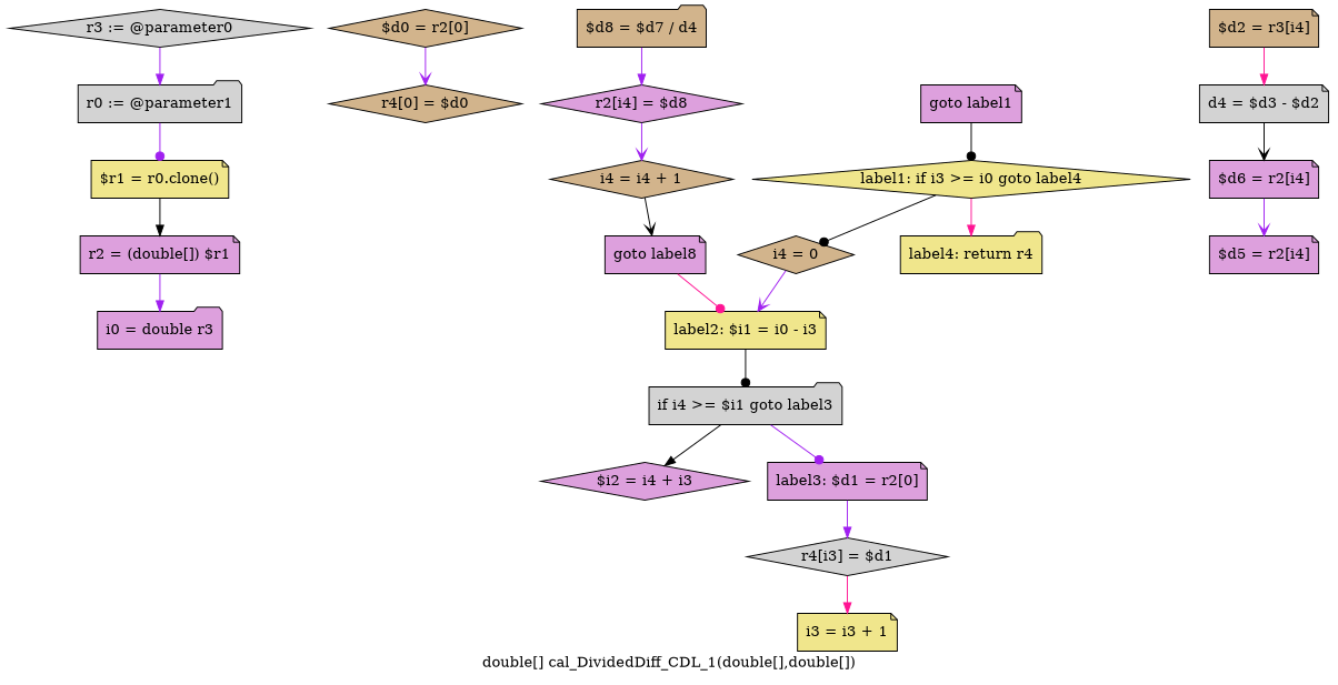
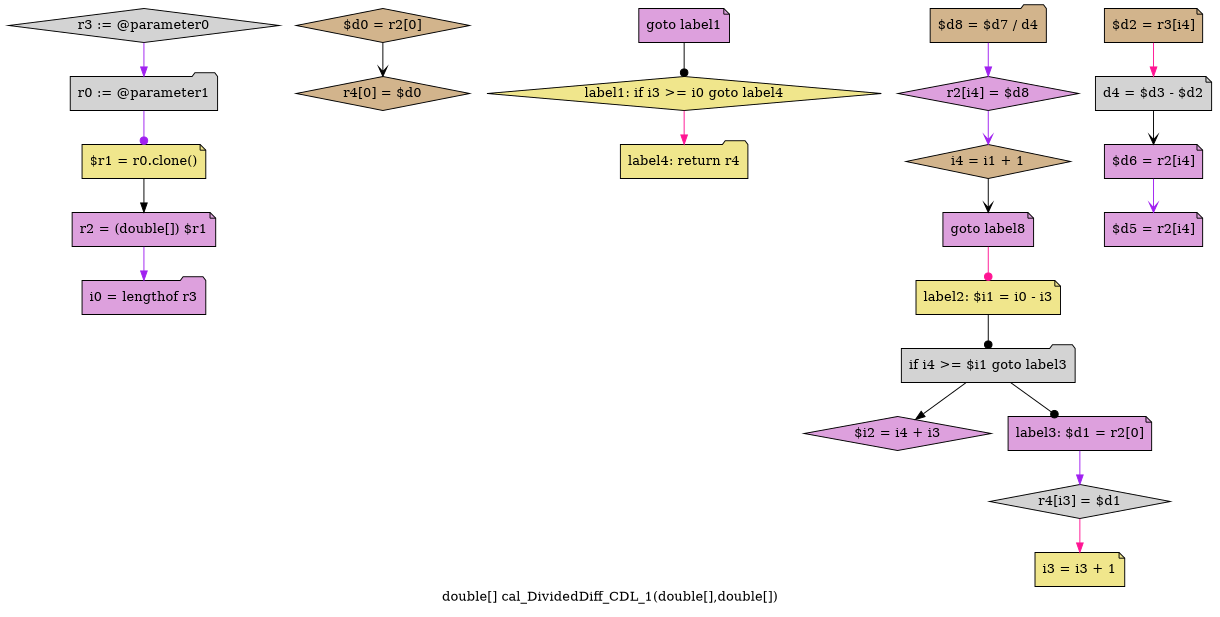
  digraph {
    label="double[] cal_DividedDiff_CDL_1(double[],double[])"
    node [fillcolor=plum shape=note style=filled]
    edge [arrowhead=normal color=purple]
    n1 [fillcolor=lightgrey label="r3 := @parameter0" shape=diamond]
    n2 [fillcolor=lightgrey label="r0 := @parameter1" shape=folder]
    n3 [fillcolor=khaki label="$r1 = r0.clone()"]
    n4 [label="r2 = (double[]) $r1"]
-   n5 [label="i0 = double r3" shape=folder]
+   n5 [label="i0 = lengthof r3" shape=folder]
    n6 [fillcolor=tan label="$d0 = r2[0]" shape=diamond]
    n7 [fillcolor=tan label="r4[0] = $d0" shape=diamond]
    n8 [fillcolor=khaki label="label1: if i3 >= i0 goto label4" shape=diamond]
-   n9 [fillcolor=tan label="i4 = 0" shape=diamond]
    n10 [fillcolor=khaki label="label4: return r4" shape=folder]
    n11 [fillcolor=khaki label="label2: $i1 = i0 - i3"]
    n12 [fillcolor=lightgrey label="if i4 >= $i1 goto label3" shape=folder]
    n13 [label="$i2 = i4 + i3" shape=diamond]
    n14 [label="label3: $d1 = r2[0]"]
    n15 [fillcolor=lightgrey label="r4[i3] = $d1" shape=diamond]
    n16 [fillcolor=khaki label="i3 = i3 + 1"]
    n17 [fillcolor=tan label="$d2 = r3[i4]"]
    n18 [fillcolor=lightgrey label="d4 = $d3 - $d2"]
    n19 [label="$d6 = r2[i4]"]
    n20 [label="$d5 = r2[i4]"]
    n21 [fillcolor=tan label="$d8 = $d7 / d4" shape=folder]
    n22 [label="r2[i4] = $d8" shape=diamond]
-   n23 [fillcolor=tan label="i4 = i4 + 1" shape=diamond]
+   n23 [fillcolor=tan label="i4 = i1 + 1" shape=diamond]
    n24 [label="goto label8"]
    n25 [label="goto label1"]
    n1 -> n2
    n2 -> n3 [arrowhead=dot]
    n3 -> n4 [color=black]
    n4 -> n5
-   n6 -> n7 [arrowhead=vee]
-   n8 -> n9 [arrowhead=dot color=black]
+   n6 -> n7 [arrowhead=vee color=black]
    n8 -> n10 [color=deeppink]
-   n9 -> n11 [arrowhead=vee]
    n11 -> n12 [arrowhead=dot color=black]
    n12 -> n13 [color=black]
-   n12 -> n14 [arrowhead=dot]
+   n12 -> n14 [arrowhead=dot color=black]
    n14 -> n15
    n15 -> n16 [color=deeppink]
    n17 -> n18 [color=deeppink]
    n18 -> n19 [arrowhead=vee color=black]
    n19 -> n20 [arrowhead=vee]
    n21 -> n22
    n22 -> n23 [arrowhead=vee]
    n23 -> n24 [arrowhead=vee color=black]
    n24 -> n11 [arrowhead=dot color=deeppink]
    n25 -> n8 [arrowhead=dot color=black]
  }
